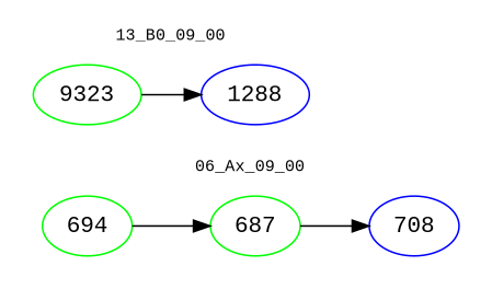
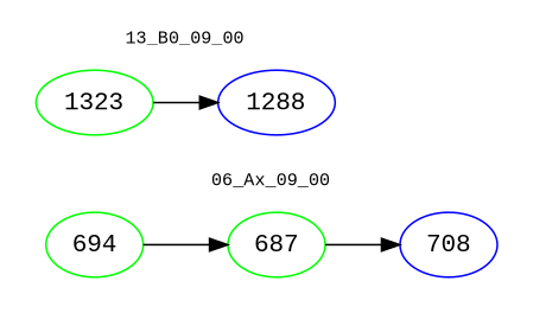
  digraph {
    fontname="Liberation Mono"
    rankdir=LR
    node [color=green fontname="Liberation Mono"]
    edge [color=black fontname="Liberation Mono"]
    n1 [label=694]
    n2 [label=687]
    n3 [color=blue label=708]
-   n4 [label=9323]
+   n4 [label=1323]
    n5 [color=blue label=1288]
    subgraph cluster_1 {
      color=white
      fontsize=10
      label="06_Ax_09_00"
      n1
      n2
      n3
    }
    subgraph cluster_2 {
      color=white
      fontsize=10
      label="13_B0_09_00"
      n4
      n5
    }
    n1 -> n2
    n2 -> n3
    n4 -> n5
  }
